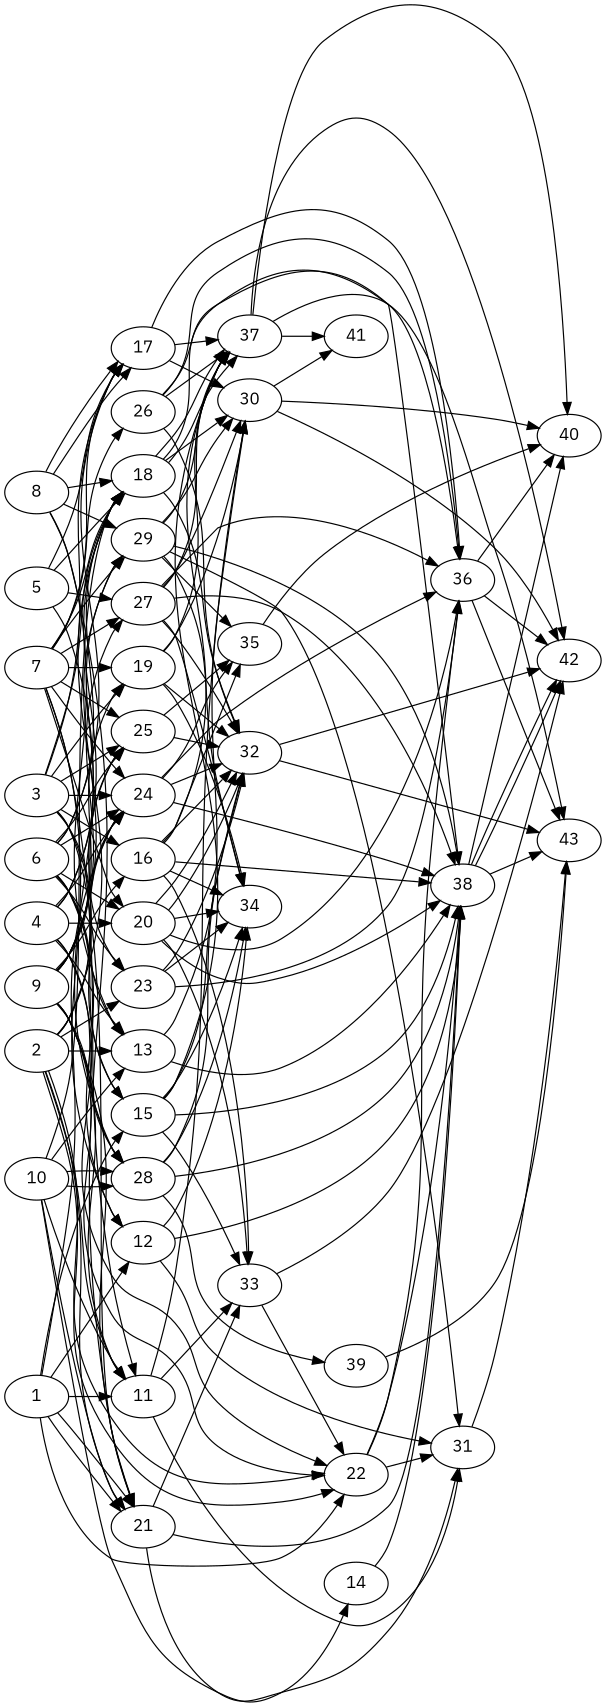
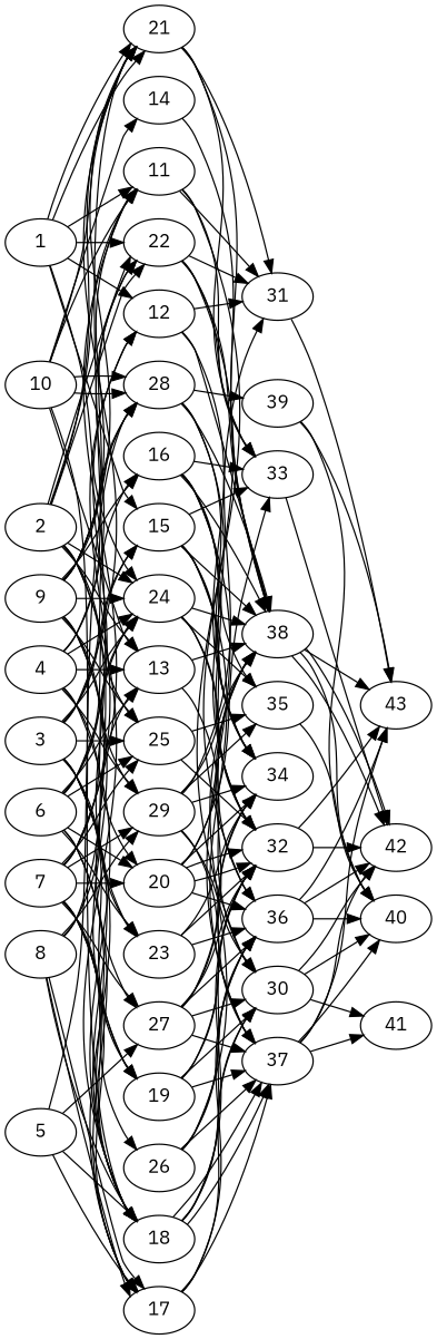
  digraph {
    fontname="IBM Plex Sans"
    rankdir=LR
    node [alpha=0.05 fontname="IBM Plex Sans"]
    edge [fontname="IBM Plex Sans"]
    1 [alpha=0.12 expect_size=2846819252642580004864]
    11 [expect_size=12076924615661052755968]
    12 [alpha=0.04 expect_size=4039914432355979231232]
    15 [alpha=0.01 expect_size=958466218136120704]
    21 [expect_size=5411924876496203677696]
    22 [alpha=0.19 expect_size=3305963596100440576]
    24 [alpha=0.03 expect_size=1675427255882373632]
    30 [alpha=0.19 expect_size=43842643404503160]
    31 [alpha=0.19 expect_size=3255806792163206889472]
    33 [alpha=0.07 expect_size=2545158087448796672]
    34 [alpha=0.03 expect_size=5597820861717703680]
    38 [alpha=0.04 expect_size=7389280863726338048000]
    32 [alpha=0.15 expect_size=589048772707460579328]
    37 [alpha=0.04 expect_size=447911750817628028928]
    36 [alpha=0.15 expect_size=3095186371963120128]
    35 [alpha=0.17 expect_size=26193493779861756]
    40 [alpha=0.17 expect_size=24689398433239752]
    41 [alpha=0.11 expect_size=139798690274961792]
    42 [alpha=0.03 expect_size=2210174607537414864896]
    43 [alpha=0.10 expect_size=167740832394877792]
    2 [alpha=0.13 expect_size=66027560519392559104]
    13 [alpha=0.10 expect_size=24374741145567332]
    18 [alpha=0.12 expect_size=9705314328705499136000]
    23 [alpha=0.08 expect_size=6309743301115760640]
    25 [alpha=0.06 expect_size=3797537735223732600832]
    3 [alpha=0.06 expect_size=695454774751827853312]
    16 [alpha=0.04 expect_size=2584479365869862912000]
    17 [alpha=0.08 expect_size=7145044857248760725504]
    19 [alpha=0.20 expect_size=53028640989057496]
    4 [expect_size=2147885252608000000000]
    20 [alpha=0.14 expect_size=945686246926996996096]
    28 [alpha=0.15 expect_size=466838231730505600]
    29 [alpha=0.18 expect_size=18008316056228276]
    39 [alpha=0.13 expect_size=2126804959477711872]
    5 [expect_size=5712099801779915776]
    27 [alpha=0.17 expect_size=4123052006621328384]
    6 [alpha=0.13 expect_size=100316980338497683456]
    7 [alpha=0.10 expect_size=6213735405583369]
    26 [alpha=0.07 expect_size=11046543709383239680]
    8 [alpha=0.06 expect_size=11233585690895074721792]
    9 [alpha=0.15 expect_size=113460142855428976]
    10 [alpha=0.19 expect_size=8059804529331491831808]
    14 [alpha=0.17 expect_size=1335176993841740544]
    1 -> 11
    1 -> 12
    1 -> 15
    1 -> 21
    1 -> 21
    1 -> 22
    1 -> 24
    11 -> 30
    11 -> 31
    11 -> 33
    12 -> 31
    12 -> 34
    12 -> 38
    15 -> 33
    15 -> 34
    15 -> 38
    15 -> 32
    15 -> 37
    21 -> 31
    21 -> 33
    21 -> 38
    22 -> 31
-   33 -> 22
+   22 -> 33
    22 -> 38
    22 -> 36
    24 -> 38
    24 -> 32
    24 -> 36
    24 -> 35
    30 -> 40
    30 -> 41
    30 -> 42
    31 -> 43
    33 -> 42
    38 -> 40
    38 -> 42
    38 -> 42
    38 -> 43
    32 -> 42
    32 -> 43
    37 -> 40
    37 -> 41
    37 -> 42
    37 -> 43
    36 -> 40
    36 -> 42
    36 -> 43
    35 -> 40
    2 -> 11
    2 -> 21
    2 -> 22
    2 -> 22
    2 -> 24
    2 -> 13
    2 -> 18
    2 -> 23
    2 -> 25
    13 -> 30
    13 -> 38
    18 -> 30
    18 -> 32
    18 -> 37
    18 -> 37
    18 -> 36
    23 -> 34
    23 -> 32
    23 -> 36
    25 -> 32
    25 -> 35
    3 -> 15
    3 -> 21
    3 -> 24
    3 -> 18
    3 -> 23
    3 -> 25
    3 -> 16
    3 -> 17
    3 -> 19
    16 -> 33
    16 -> 34
    16 -> 38
    16 -> 32
    16 -> 37
    16 -> 35
    17 -> 30
    17 -> 37
    17 -> 36
    19 -> 30
    19 -> 34
    19 -> 32
    19 -> 37
    4 -> 22
    4 -> 24
    4 -> 13
    4 -> 18
    4 -> 20
    4 -> 28
    4 -> 29
    20 -> 33
    20 -> 34
    20 -> 38
    20 -> 32
    20 -> 32
    20 -> 36
    28 -> 34
    28 -> 38
    28 -> 32
    28 -> 39
    29 -> 30
    29 -> 31
    29 -> 34
    29 -> 38
    29 -> 37
    29 -> 35
+   39 -> 40
    39 -> 43
    5 -> 18
    5 -> 17
    5 -> 28
    5 -> 27
    27 -> 30
    27 -> 34
    27 -> 38
    27 -> 32
    27 -> 37
    27 -> 36
    6 -> 12
    6 -> 15
    6 -> 24
    6 -> 13
    6 -> 18
    6 -> 23
    6 -> 25
    6 -> 17
    6 -> 20
    7 -> 11
    7 -> 12
    7 -> 24
    7 -> 18
    7 -> 25
    7 -> 17
    7 -> 19
    7 -> 20
    7 -> 29
    7 -> 27
    7 -> 26
    26 -> 38
    26 -> 32
    26 -> 37
    26 -> 36
    8 -> 21
    8 -> 13
    8 -> 18
    8 -> 17
    8 -> 17
    8 -> 29
    9 -> 11
    9 -> 21
    9 -> 22
    9 -> 24
    9 -> 25
    9 -> 16
    9 -> 19
    9 -> 28
    9 -> 29
    9 -> 27
    10 -> 11
    10 -> 21
    10 -> 13
    10 -> 18
    10 -> 28
    10 -> 28
    10 -> 14
    14 -> 38
  }
